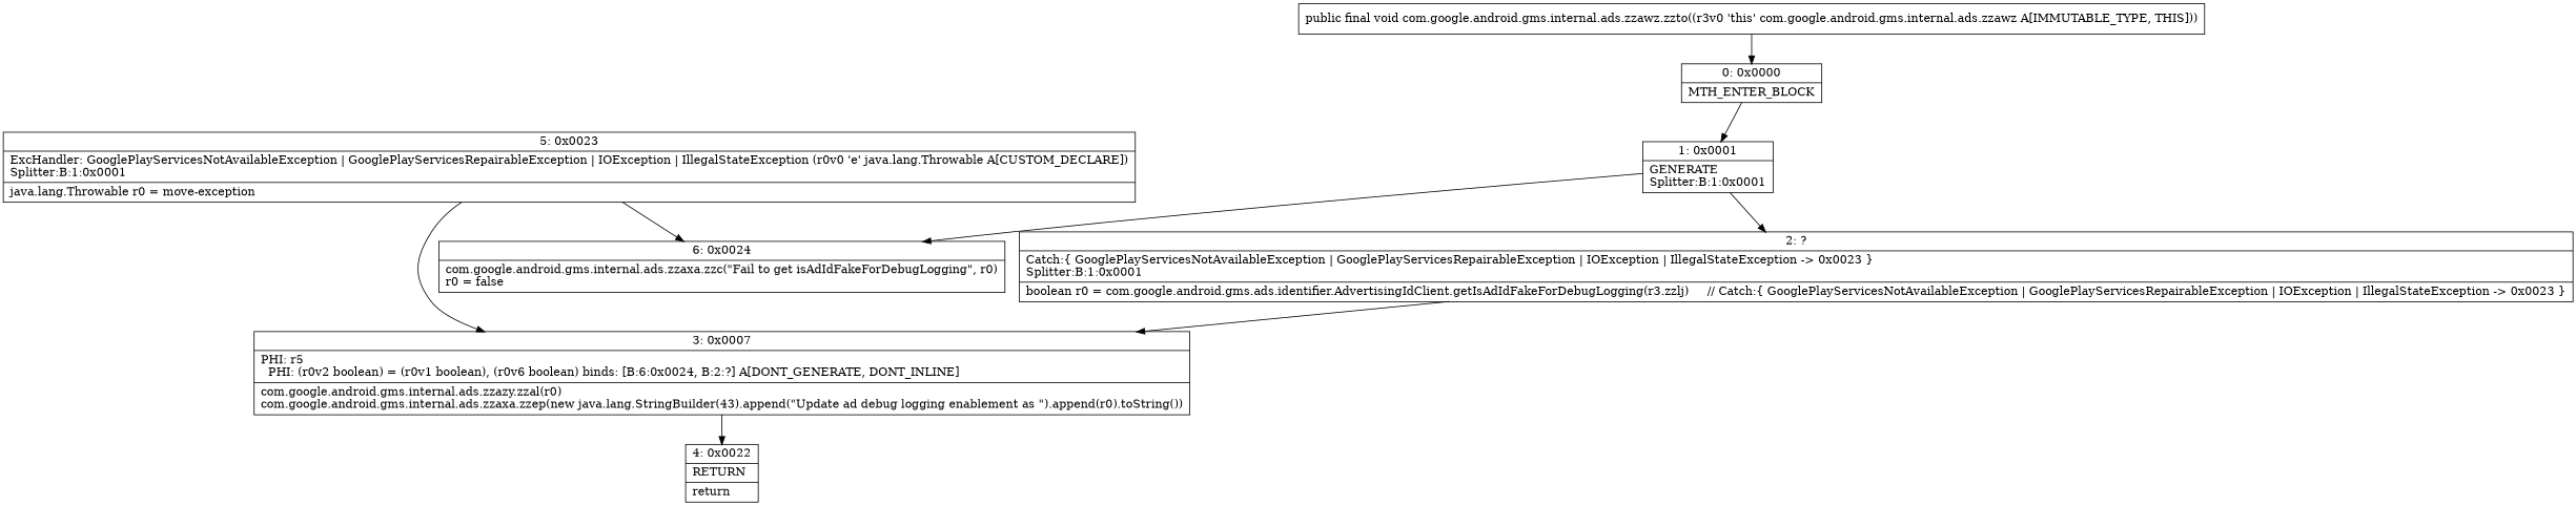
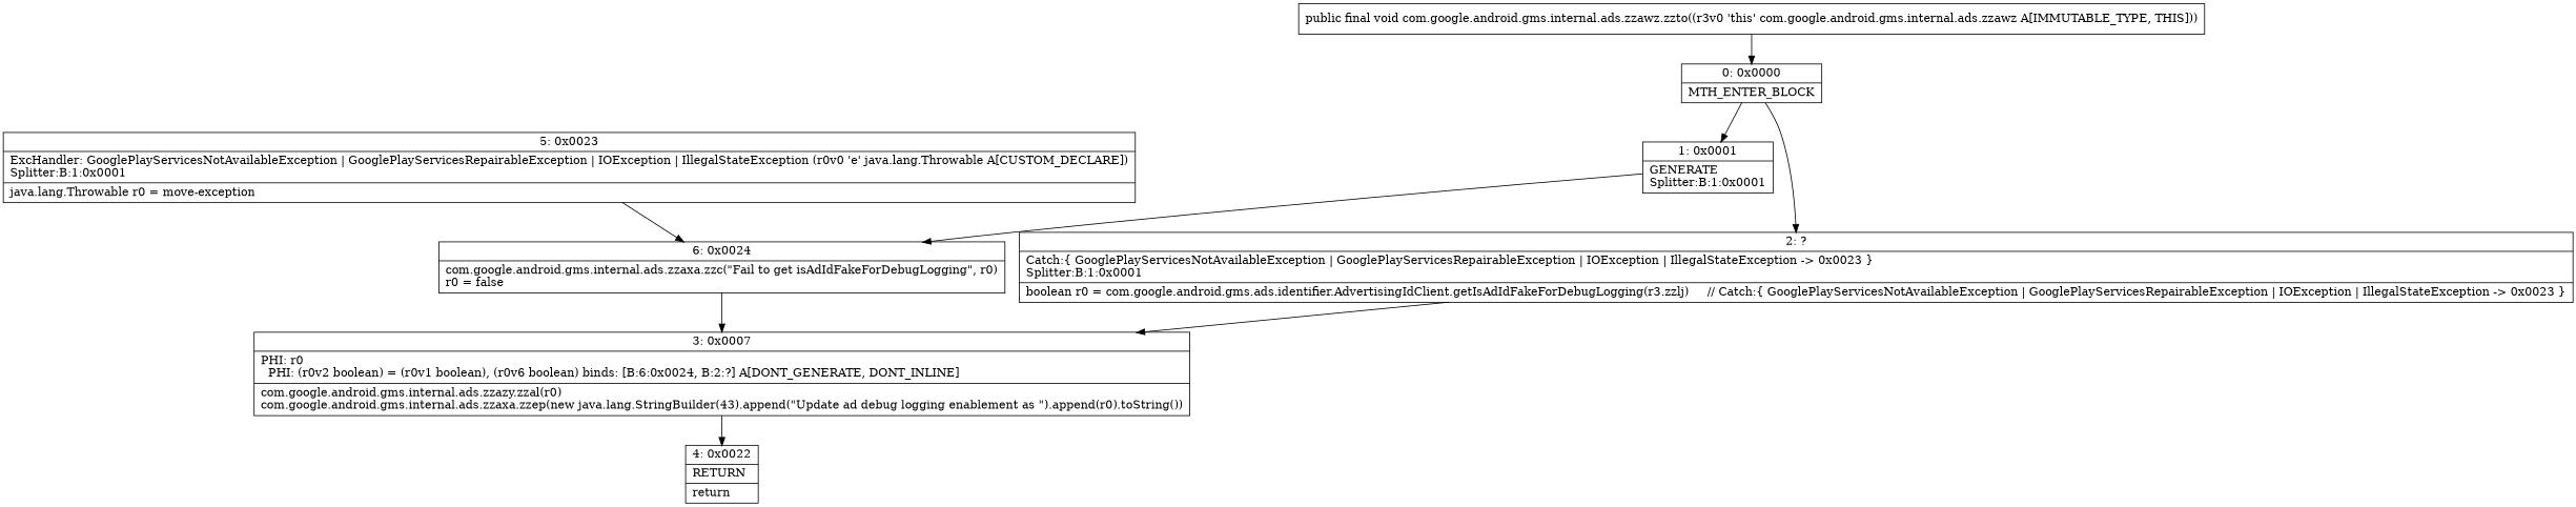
  digraph {
    node [shape=record]
    n1 [label="{0\:\ 0x0000|MTH_ENTER_BLOCK\l}"]
    n2 [label="{1\:\ 0x0001|GENERATE\lSplitter:B:1:0x0001\l}"]
    n3 [label="{2\:\ ?|Catch:\{ GooglePlayServicesNotAvailableException \| GooglePlayServicesRepairableException \| IOException \| IllegalStateException \-\> 0x0023 \}\lSplitter:B:1:0x0001\l|boolean r0 = com.google.android.gms.ads.identifier.AdvertisingIdClient.getIsAdIdFakeForDebugLogging(r3.zzlj)     \/\/ Catch:\{ GooglePlayServicesNotAvailableException \| GooglePlayServicesRepairableException \| IOException \| IllegalStateException \-\> 0x0023 \}\l}"]
    n4 [label="{6\:\ 0x0024|com.google.android.gms.internal.ads.zzaxa.zzc(\"Fail to get isAdIdFakeForDebugLogging\", r0)\lr0 = false\l}"]
-   n5 [label="{3\:\ 0x0007|PHI: r5 \l  PHI: (r0v2 boolean) = (r0v1 boolean), (r0v6 boolean) binds: [B:6:0x0024, B:2:?] A[DONT_GENERATE, DONT_INLINE]\l|com.google.android.gms.internal.ads.zzazy.zzal(r0)\lcom.google.android.gms.internal.ads.zzaxa.zzep(new java.lang.StringBuilder(43).append(\"Update ad debug logging enablement as \").append(r0).toString())\l}"]
+   n5 [label="{3\:\ 0x0007|PHI: r0 \l  PHI: (r0v2 boolean) = (r0v1 boolean), (r0v6 boolean) binds: [B:6:0x0024, B:2:?] A[DONT_GENERATE, DONT_INLINE]\l|com.google.android.gms.internal.ads.zzazy.zzal(r0)\lcom.google.android.gms.internal.ads.zzaxa.zzep(new java.lang.StringBuilder(43).append(\"Update ad debug logging enablement as \").append(r0).toString())\l}"]
    n6 [label="{5\:\ 0x0023|ExcHandler: GooglePlayServicesNotAvailableException \| GooglePlayServicesRepairableException \| IOException \| IllegalStateException (r0v0 'e' java.lang.Throwable A[CUSTOM_DECLARE])\lSplitter:B:1:0x0001\l|java.lang.Throwable r0 = move\-exception\l}"]
    n7 [label="{4\:\ 0x0022|RETURN\l|return\l}"]
    n8 [label="{public final void com.google.android.gms.internal.ads.zzawz.zzto((r3v0 'this' com.google.android.gms.internal.ads.zzawz A[IMMUTABLE_TYPE, THIS])) }"]
    n1 -> n2
-   n2 -> n3
+   n1 -> n3
    n2 -> n4
    n3 -> n5
-   n6 -> n5
+   n4 -> n5
    n5 -> n7
    n6 -> n4
    n8 -> n1
  }
